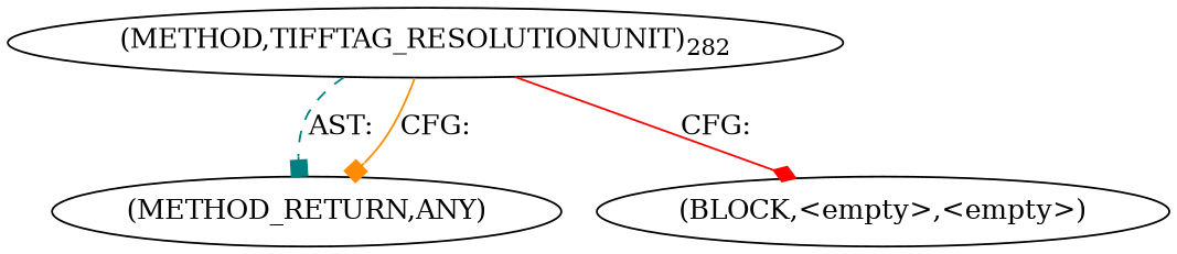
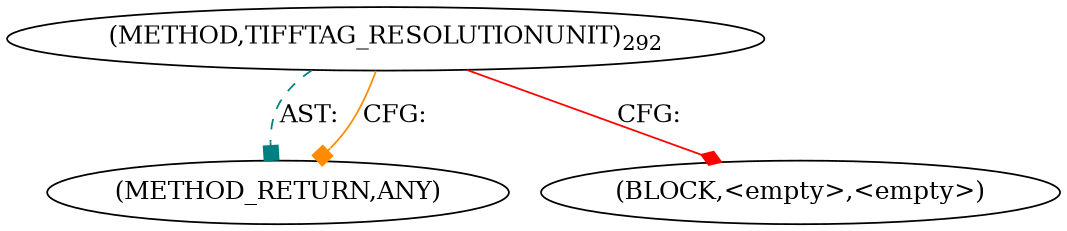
  digraph {
    edge [arrowhead=box style=solid]
-   n1 [label=<(METHOD,TIFFTAG_RESOLUTIONUNIT)<SUB>282</SUB>>]
+   n1 [label=<(METHOD,TIFFTAG_RESOLUTIONUNIT)<SUB>292</SUB>>]
    n2 [label=<(METHOD_RETURN,ANY)>]
    n3 [label=<(BLOCK,&lt;empty&gt;,&lt;empty&gt;)>]
    n1 -> n2 [color=teal label="AST: " style=dashed]
    n1 -> n2 [color=darkorange label="CFG: "]
    n1 -> n3 [arrowhead=diamond color=red label="CFG: "]
  }
